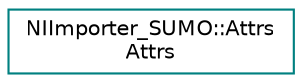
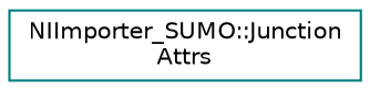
  digraph {
    rankdir=LR
-   n1 [color=teal fillcolor=white fontname=Helvetica fontsize=10 height=0.2 label="NIImporter_SUMO::Attrs\lAttrs" shape=record style=filled width=0.4]
+   n1 [color=teal fillcolor=white fontname=Helvetica fontsize=10 height=0.2 label="NIImporter_SUMO::Junction\lAttrs" shape=record style=filled width=0.4]
  }
